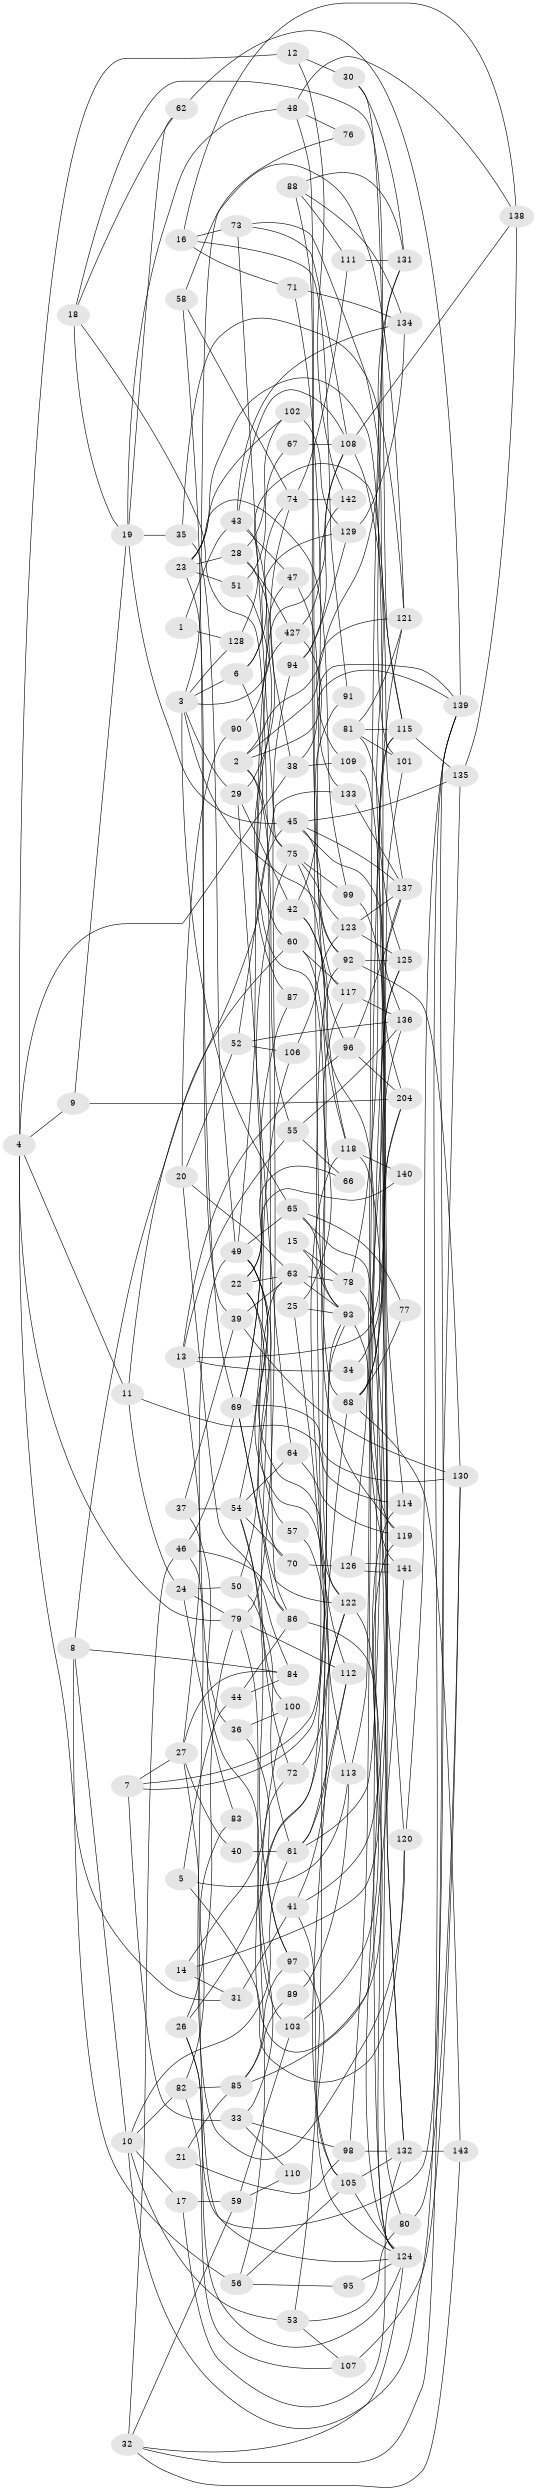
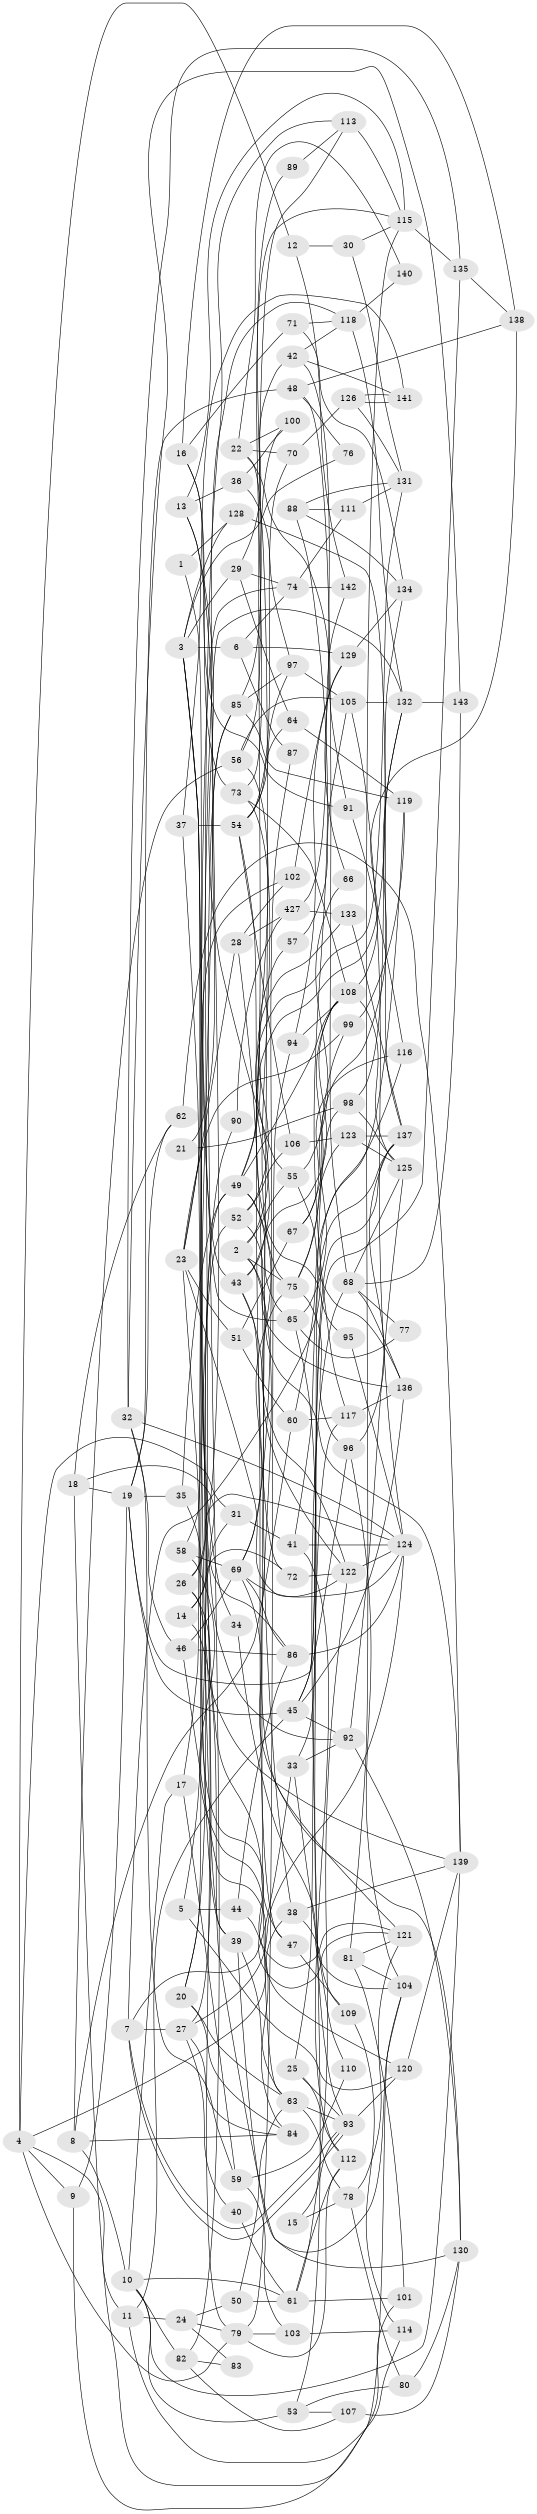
  graph {
    rankdir=LR
    node [color=gray90 style=filled]
    1
    43
    128
    47
    108
    122
    134
    137
    2
    55
    75
    121
    131
    139
    66
    136
    96
    99
    123
    3
    6
    29
    65
    76
    92
    74
    87
    129
    42
    64
    109
    93
    132
    77
    130
    125
    4
    9
    11
    12
    31
    38
    79
    19
-   104 [label=204]
+   104
    24
    45
    114
    30
    142
    41
    112
    103
    94
    5
    44
    113
    120
    84
    86
    115
    111
    7
    27
    33
+   116
    124
    40
    49
    98
    110
    8
    10
    56
    60
    17
    53
    61
    82
    100
    95
    105
    117
    119
    62
    35
    48
    59
    68
    80
    107
    101
    85
    83
    50
    135
    13
    34
    36
    97
    14
    72
    15
    78
    16
    71
    73
    91
    138
    118
    143
    18
    20
    52
    63
    90
    106
    133
    n119 [label=427]
    21
    89
    22
    70
    140
    126
    23
    28
    39
    51
    102
    67
    25
    26
    57
    141
    32
    46
    69
    37
    54
    58
    81
    88
    1 -- 43
    1 -- 128
    43 -- 47
    43 -- 108
    43 -- 122
    43 -- 134
    128 -- 137
    47 -- 109
    108 -- 125
    108 -- 138
    122 -- 124
    2 -- 55
    2 -- 75
    2 -- 121
    2 -- 131
    2 -- 139
    55 -- 66
    55 -- 136
    75 -- 96
    75 -- 99
    75 -- 123
    96 -- 137
    96 -- 104
    99 -- 119
    123 -- 137
    123 -- 125
    3 -- 128
    3 -- 47
    3 -- 6
    3 -- 29
    3 -- 65
    3 -- 76
    3 -- 92
    6 -- 74
    6 -- 87
    6 -- 129
    29 -- 74
    29 -- 42
    29 -- 64
    65 -- 93
    65 -- 132
    65 -- 77
    92 -- 130
    92 -- 125
    74 -- 142
    74 -- 111
    129 -- 134
    42 -- 91
    42 -- 118
    42 -- 141
    64 -- 119
    109 -- 114
    93 -- 120
    132 -- 143
    4 -- 9
    4 -- 11
    4 -- 12
    4 -- 31
    4 -- 38
    4 -- 79
    9 -- 19
    9 -- 104
    11 -- 24
    11 -- 45
    11 -- 114
    12 -- 30
    12 -- 142
    31 -- 41
    38 -- 139
    38 -- 109
    79 -- 112
    79 -- 103
    79 -- 94
    19 -- 45
    19 -- 62
    19 -- 35
    19 -- 48
    24 -- 79
    24 -- 83
    24 -- 50
    45 -- 137
    45 -- 136
    45 -- 92
    45 -- 135
    30 -- 131
    30 -- 115
    41 -- 137
    41 -- 112
    41 -- 124
    103 -- 114
    94 -- 108
    94 -- 129
    5 -- 44
    5 -- 113
    5 -- 120
    44 -- 84
    44 -- 86
    113 -- 115
    120 -- 139
    86 -- 124
    115 -- 135
    111 -- 131
    7 -- 93
    7 -- 93
    7 -- 27
    7 -- 33
+   7 -- 116
    27 -- 84
    27 -- 124
    27 -- 40
    27 -- 49
    33 -- 92
    33 -- 98
    33 -- 110
    40 -- 61
    49 -- 108
    49 -- 122
    49 -- 65
    49 -- 113
    49 -- 57
    98 -- 132
    98 -- 125
    8 -- 84
    8 -- 10
    8 -- 56
    8 -- 60
    10 -- 139
    10 -- 17
    10 -- 53
    10 -- 61
    10 -- 82
    56 -- 100
    56 -- 95
    56 -- 105
    60 -- 117
    60 -- 119
    17 -- 132
    17 -- 59
    53 -- 68
    53 -- 80
    53 -- 107
    61 -- 122
    61 -- 112
    61 -- 101
    82 -- 107
    82 -- 85
    82 -- 83
    95 -- 124
    105 -- 132
    105 -- 124
    117 -- 136
    62 -- 139
    35 -- 121
    35 -- 49
    48 -- 76
    48 -- 68
    48 -- 138
    59 -- 103
    59 -- 110
    68 -- 136
    68 -- 77
    68 -- 125
    68 -- 143
    80 -- 130
    107 -- 130
    85 -- 119
    85 -- 97
    85 -- 89
    50 -- 61
    50 -- 63
    135 -- 138
    13 -- 55
-   13 -- 96
+   19 -- 96
    13 -- 115
    13 -- 34
    13 -- 36
    34 -- 104
    36 -- 100
    36 -- 97
    97 -- 105
    14 -- 31
    14 -- 104
    14 -- 72
    72 -- 122
    15 -- 93
    15 -- 78
    78 -- 121
    78 -- 80
    16 -- 71
    16 -- 73
    16 -- 91
    16 -- 138
    71 -- 134
    71 -- 118
    73 -- 108
    73 -- 75
    73 -- 115
+   91 -- 116
    118 -- 132
    118 -- 140
    18 -- 19
    18 -- 86
    18 -- 62
    18 -- 101
    20 -- 84
    20 -- 52
    20 -- 63
    20 -- 90
    52 -- 136
    52 -- 106
    52 -- 133
    63 -- 93
    63 -- 78
    90 -- n119
    106 -- 123
    133 -- 137
    n119 -- 142
    n119 -- 133
    21 -- 98
    21 -- 85
    89 -- 113
    22 -- 66
    22 -- 100
    22 -- 63
    22 -- 70
    22 -- 140
    70 -- 126
    126 -- 131
    126 -- 141
    126 -- 141
    23 -- 99
    23 -- 124
    23 -- 28
    23 -- 39
    23 -- 51
    23 -- 102
    28 -- 38
    28 -- n119
    28 -- 102
    39 -- 130
    39 -- 63
    51 -- 60
    51 -- 67
    102 -- 129
    67 -- 108
+   67 -- 116
    25 -- 93
    25 -- 112
    25 -- 117
    26 -- 139
    26 -- 79
    26 -- 124
    26 -- 118
    57 -- 105
    32 -- 124
    32 -- 59
    32 -- 135
    32 -- 143
    32 -- 46
    46 -- 120
    46 -- 86
    46 -- 69
    69 -- 122
    69 -- 75
    69 -- 87
    69 -- 130
    69 -- 86
    37 -- 39
    37 -- 141
    37 -- 54
    54 -- 64
    54 -- 97
    54 -- 72
    54 -- 106
    54 -- 70
    58 -- 121
    58 -- 74
    58 -- 69
    81 -- 121
    81 -- 104
    81 -- 115
    81 -- 101
    88 -- 134
    88 -- 131
    88 -- 111
    88 -- 117
  }
